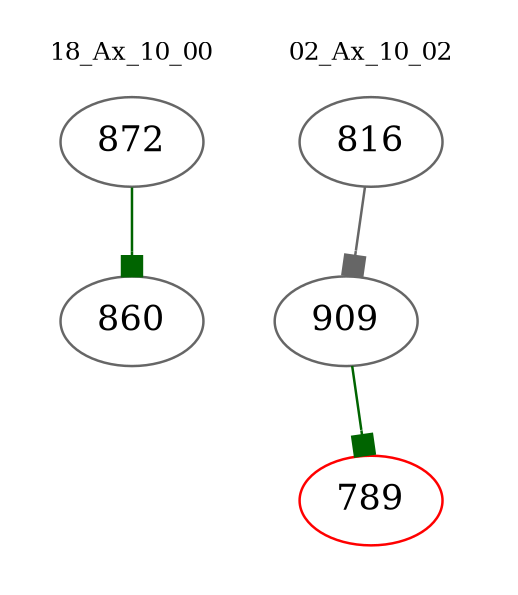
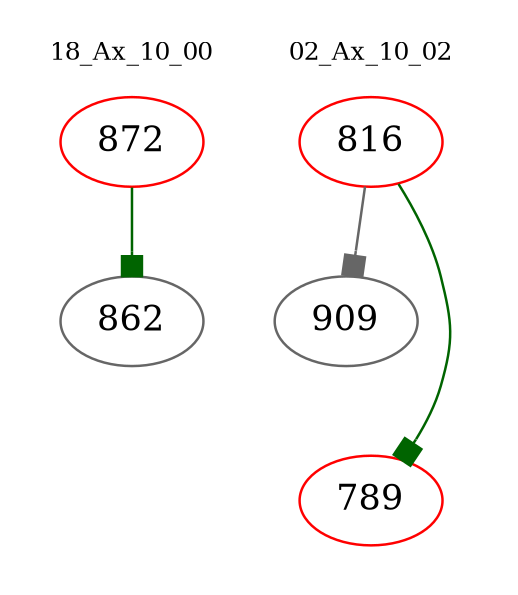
  digraph {
    node [color=red]
    edge [arrowhead=box color=darkgreen]
-   n1 [color=gray40 label=872]
-   n2 [color=gray40 label=860]
-   n3 [color=gray40 label=816]
+   n1 [label=872]
+   n2 [color=gray40 label=862]
+   n3 [label=816]
    n4 [color=gray40 label=909]
    n5 [label=789]
    subgraph cluster_1 {
      color=white
      fontsize=10
      label="18_Ax_10_00"
      n1
      n2
    }
    subgraph cluster_2 {
      color=white
      fontsize=10
      label="02_Ax_10_02"
      n3
      n4
      n5
    }
    n1 -> n2
    n3 -> n4 [color=gray40]
-   n4 -> n5
+   n3 -> n5
  }
